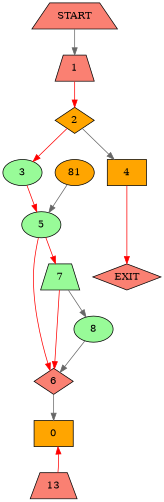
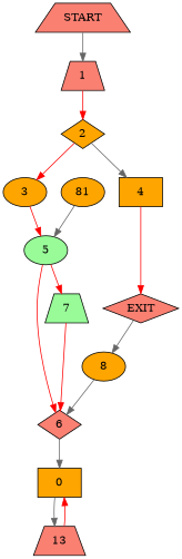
  digraph {
    node [fillcolor=orange shape=trapezium style=filled]
    edge [color=red]
    n1 [fillcolor=salmon label=START]
    1 [fillcolor=salmon]
    2 [shape=diamond]
    n4 [fillcolor=salmon label=EXIT shape=diamond]
-   3 [fillcolor=palegreen shape=ellipse]
+   3 [shape=ellipse]
    4 [shape=box]
    5 [fillcolor=palegreen shape=ellipse]
    6 [fillcolor=salmon shape=diamond]
    7 [fillcolor=palegreen]
    n10 [label=0 shape=box]
-   8 [fillcolor=palegreen shape=ellipse]
+   8 [shape=ellipse]
    13 [fillcolor=salmon]
    n13 [label=81 shape=ellipse]
    n1 -> 1 [color=gray40]
    1 -> 2
    2 -> 3
    2 -> 4 [color=gray40]
    3 -> 5
    4 -> n4
    5 -> 6
    5 -> 7
    6 -> n10 [color=gray40]
    7 -> 6
-   7 -> 8 [color=gray40]
+   n4 -> 8 [color=gray40]
+   n10 -> 13 [color=gray40]
    8 -> 6 [color=gray40]
    13 -> n10
    n13 -> 5 [color=gray40]
  }
